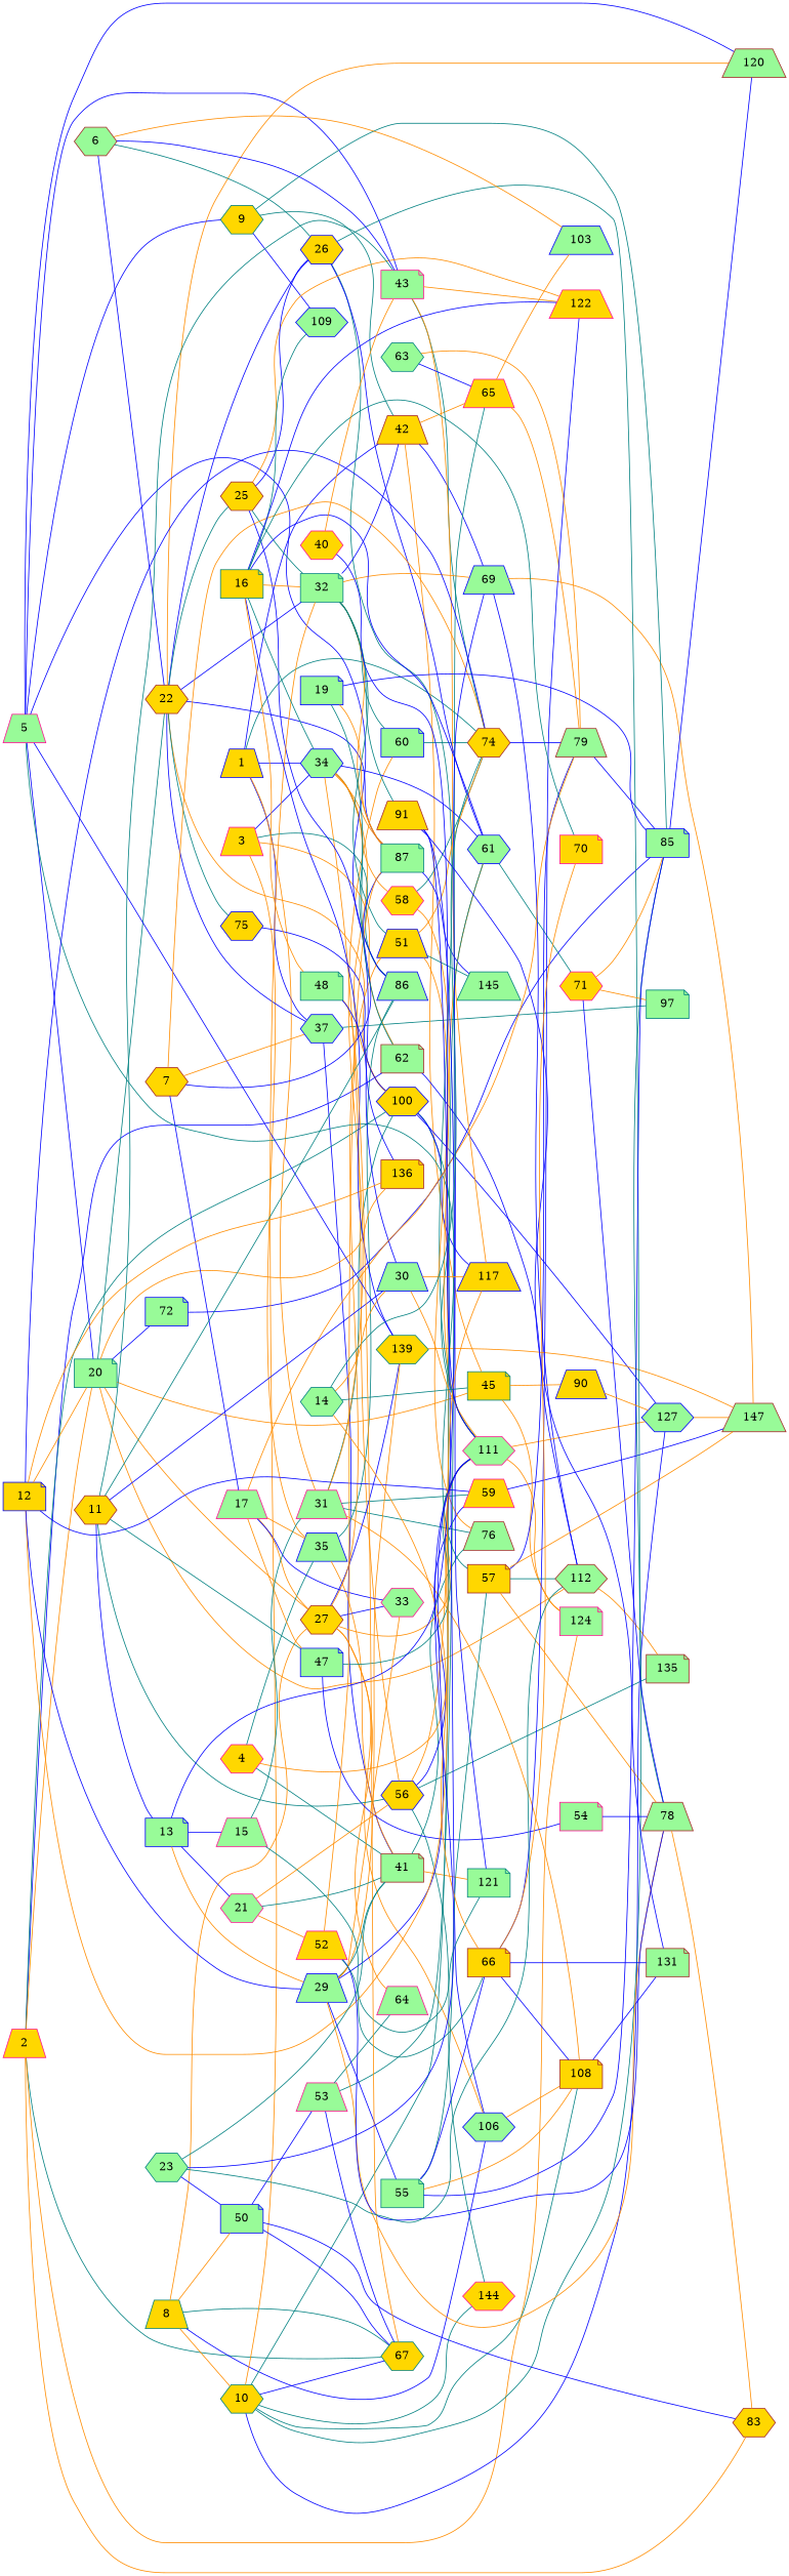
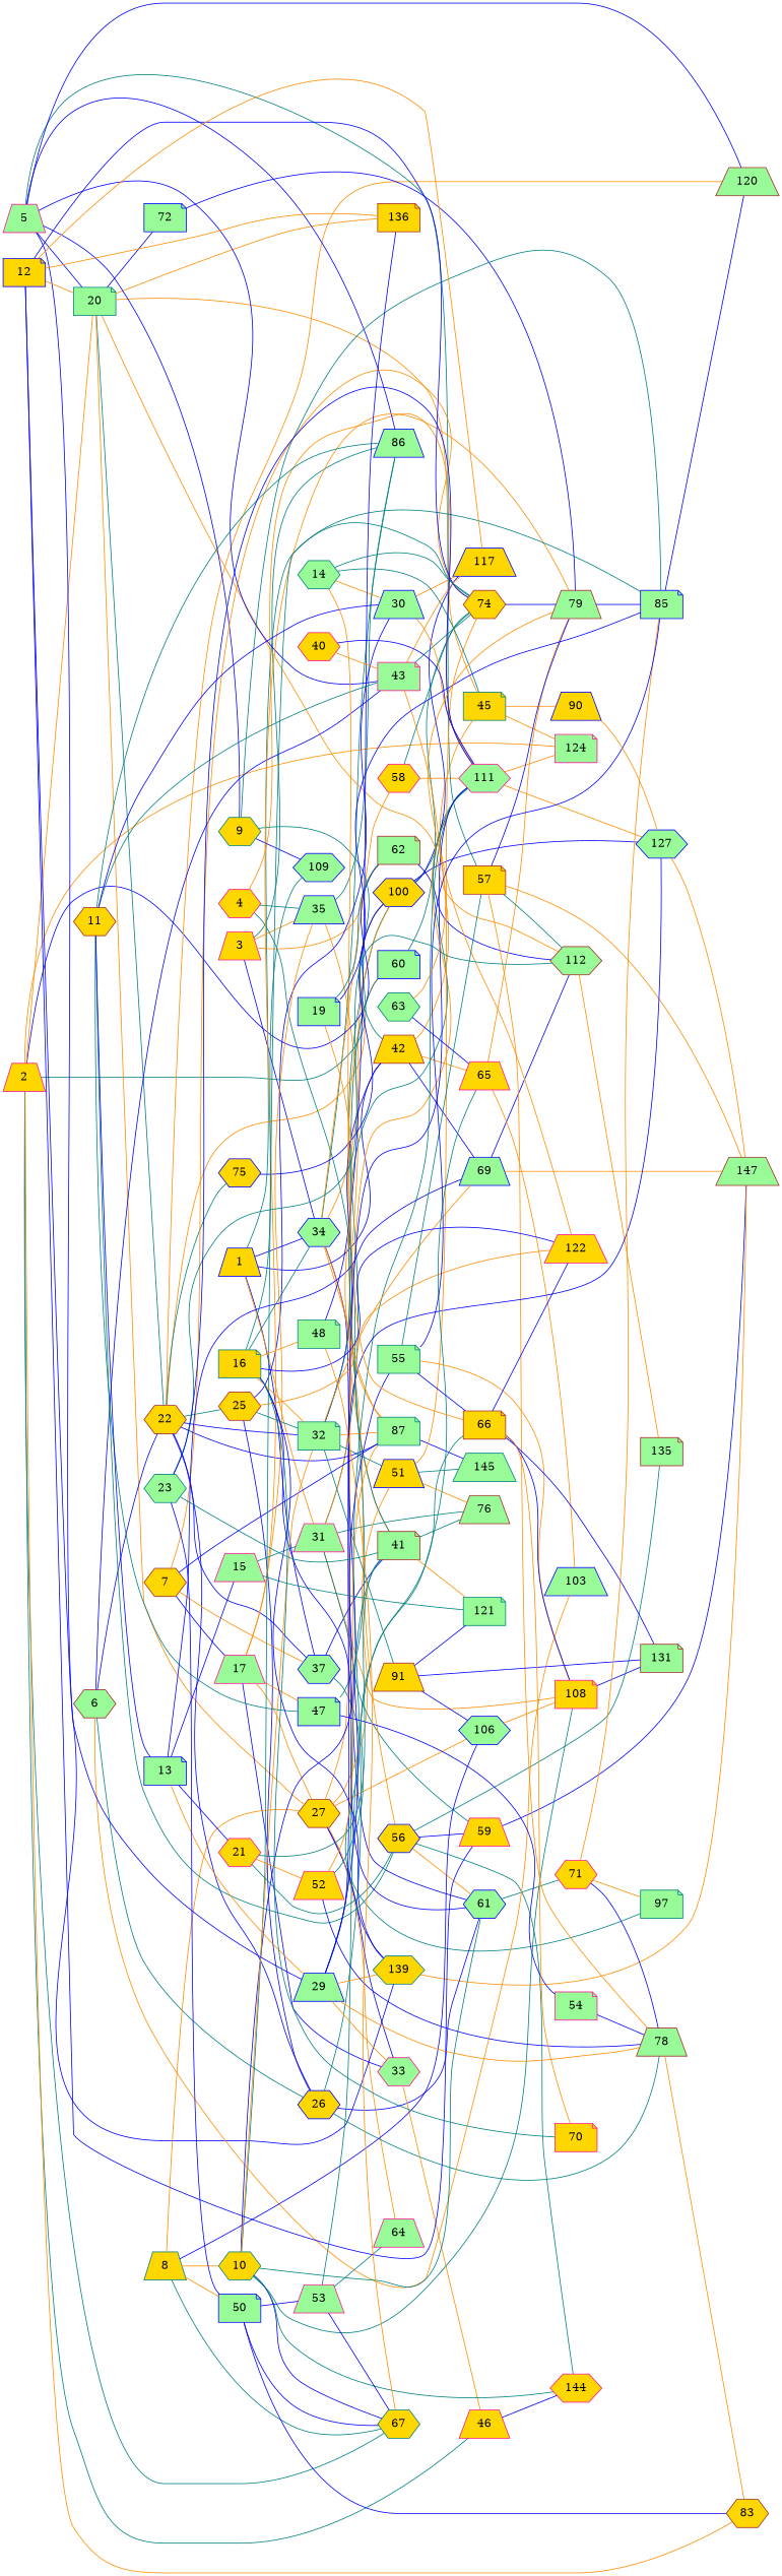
  graph {
    rankdir=LR
    node [color=blue fillcolor=palegreen shape=hexagon style=filled]
    edge [color=darkorange]
    1 [fillcolor=gold shape=trapezium super="+98"]
    37
    n3 [color=deeppink label=31 shape=trapezium super="+44"]
    42 [color=brown fillcolor=gold shape=trapezium super="+129"]
    74 [color=brown fillcolor=gold super="+77"]
    34 [super="+137"]
    3 [color=deeppink fillcolor=gold shape=trapezium super="+94"]
    62 [color=brown shape=note super="+73"]
    35 [shape=trapezium]
    86 [shape=trapezium super="+99"]
    41 [color=brown shape=note super="+68"]
    97 [color=teal shape=note]
    100 [fillcolor=gold super="+105"]
-   108 [color=brown fillcolor=gold shape=note super="+132"]
+   108 [color=deeppink fillcolor=gold shape=note super="+132"]
    59 [color=deeppink fillcolor=gold shape=trapezium super="+82"]
    60 [shape=note]
    76 [color=brown shape=trapezium super="+88"]
    69 [shape=trapezium]
    45 [color=teal fillcolor=gold shape=note]
    65 [color=deeppink fillcolor=gold shape=trapezium]
    79 [color=brown shape=trapezium super="+114"]
    2 [color=deeppink fillcolor=gold shape=trapezium super="+36"]
    20 [color=teal shape=note super="+31"]
+   46 [color=deeppink fillcolor=gold shape=trapezium]
    67 [color=teal fillcolor=gold super="+96"]
    83 [color=brown fillcolor=gold]
    124 [color=deeppink shape=note super="+128"]
    22 [color=brown fillcolor=gold super="+118"]
    27 [color=brown fillcolor=gold super="+110"]
    136 [color=brown fillcolor=gold shape=note]
    72 [shape=note]
    112 [color=brown super="+115"]
    144 [color=deeppink fillcolor=gold]
    111 [color=deeppink super="+126"]
    127 [super="+134"]
    117 [fillcolor=gold shape=trapezium super="+146"]
    87 [color=teal shape=note super="+93"]
    61 [super="+84"]
    56 [fillcolor=gold super="+130"]
    58 [color=deeppink fillcolor=gold]
    4 [color=deeppink fillcolor=gold]
    121 [color=teal shape=note]
    5 [color=deeppink shape=trapezium super="+138"]
    9 [color=teal fillcolor=gold]
    43 [color=deeppink shape=note super="+81"]
    57 [color=brown fillcolor=gold shape=note super="+143"]
    120 [color=brown shape=trapezium super="+125"]
    139 [color=teal fillcolor=gold]
    85 [shape=note super="+89"]
    109
    122 [color=deeppink fillcolor=gold shape=trapezium]
    78 [color=brown shape=trapezium super="+92"]
    147 [color=brown shape=trapezium]
    26 [fillcolor=gold super="+38"]
    32 [color=teal shape=note super="+140"]
    25 [color=brown fillcolor=gold super="+95"]
    75 [fillcolor=gold]
    6 [color=brown]
    103 [shape=trapezium]
    7 [color=brown fillcolor=gold]
    17 [color=deeppink shape=trapezium]
    47 [shape=note]
    33 [color=deeppink super="+104"]
    145 [color=teal shape=trapezium]
    8 [color=teal fillcolor=gold shape=trapezium super="+24"]
    10 [color=teal fillcolor=gold super="+107"]
    50 [shape=note]
    106 [super="+141"]
    51 [fillcolor=gold shape=trapezium super="+102"]
    64 [color=deeppink shape=trapezium]
    53 [color=deeppink shape=trapezium super="+113"]
    91 [color=brown fillcolor=gold shape=trapezium]
    71 [color=deeppink fillcolor=gold]
    131 [color=brown shape=note]
    11 [color=brown fillcolor=gold super="+28"]
    13 [shape=note super="+123"]
    30 [shape=trapezium super="+133"]
    29 [shape=trapezium super="+119"]
    15 [color=deeppink shape=trapezium]
-   21 [color=deeppink]
+   21 [color=deeppink fillcolor=gold]
    54 [color=deeppink shape=note]
    135 [color=brown shape=note]
    12 [fillcolor=gold shape=note super="+101"]
    55 [color=teal shape=note super="+80"]
    52 [color=deeppink fillcolor=gold shape=trapezium]
    14 [color=teal]
    66 [color=brown fillcolor=gold shape=note super="+142"]
    90 [fillcolor=gold shape=trapezium]
    70 [color=deeppink fillcolor=gold shape=note]
    16 [color=teal fillcolor=gold shape=note super="+18"]
    48 [color=teal shape=note super="+116"]
    19 [shape=note]
    23 [color=teal super="+49"]
    40 [color=deeppink fillcolor=gold]
    63 [color=teal]
    1 -- 37 [color=blue]
    1 -- n3
    1 -- 42 [color=blue]
    1 -- 74 [color=teal]
    1 -- 34 [color=blue]
    37 -- 41 [color=blue]
    37 -- 97 [color=teal]
    n3 -- 100 [color=teal]
    n3 -- 108
    n3 -- 59 [color=teal]
    n3 -- 60
    n3 -- 76 [color=teal weight=2]
    42 -- 69 [color=blue]
    42 -- 45
    42 -- 65
    74 -- 79 [color=blue weight=2]
    34 -- 86 [color=teal]
    34 -- 100
    34 -- 87
    34 -- 61 [color=blue]
    34 -- 56
    34 -- 58
    3 -- 34 [color=blue]
    3 -- 62
    3 -- 35
    3 -- 86 [color=teal]
    62 -- 112 [color=blue]
    35 -- 86 [color=teal]
    35 -- 41
    41 -- 76 [color=teal]
    41 -- 121
    100 -- 111 [color=teal]
    100 -- 127 [color=blue]
    100 -- 117 [color=blue]
    108 -- 131 [color=blue]
    59 -- 147 [color=blue]
    60 -- 74 [color=teal]
    69 -- 112 [color=blue]
    69 -- 147
    45 -- 124
    45 -- 90
    65 -- 79
    65 -- 103
    79 -- 85 [color=blue]
    2 -- 62 [color=blue]
    2 -- 100 [color=teal]
    2 -- 20
+   2 -- 46 [color=teal]
    2 -- 67 [color=teal]
    2 -- 83
    2 -- 124
    20 -- 45
    20 -- 22 [color=teal]
    20 -- 27
    20 -- 136
    20 -- 72 [color=blue]
    20 -- 112
+   46 -- 144 [color=blue]
    22 -- 37 [color=blue]
    22 -- 100
    22 -- 87 [color=blue]
    22 -- 120
    22 -- 26 [color=blue]
    22 -- 32 [color=blue]
    22 -- 25 [color=teal]
    22 -- 75 [color=teal]
    27 -- 111
    27 -- 139 [color=blue]
    27 -- 33 [color=blue]
    27 -- 106
    27 -- 51
    27 -- 64
-   72 -- 85 [color=blue]
+   72 -- 79 [color=blue]
    112 -- 135
    111 -- 124
    111 -- 127
    127 -- 147
    87 -- 145 [color=blue]
    61 -- 71 [color=teal]
    56 -- 59 [color=blue]
    56 -- 144 [color=teal]
    56 -- 61
    56 -- 135 [color=teal]
    58 -- 74 [color=teal]
    58 -- 111
    4 -- 35 [color=teal]
    4 -- 41 [color=teal]
    4 -- 111
    5 -- 86 [color=blue]
    5 -- 20 [color=blue weight=2]
    5 -- 9 [color=blue]
    5 -- 43 [color=blue]
    5 -- 57 [color=teal]
    5 -- 120 [color=blue]
    5 -- 139 [color=blue]
    9 -- 42 [color=teal]
    9 -- 85 [color=teal]
    9 -- 109 [color=blue]
    43 -- 74 [color=teal]
    43 -- 117
    43 -- 122
    57 -- 79 [color=blue]
    57 -- 112 [color=teal]
    57 -- 78
    57 -- 147
    139 -- 147
    85 -- 120 [color=blue]
    78 -- 83
    26 -- 111 [color=teal]
    26 -- 61 [color=blue]
    26 -- 78 [color=teal]
    32 -- 42 [color=blue]
    32 -- 60 [color=teal]
    32 -- 69
    32 -- 87
    32 -- 51 [color=teal weight=2]
    32 -- 91 [color=teal]
    25 -- 122
    25 -- 26 [color=blue]
    25 -- 32 [color=teal]
    25 -- 30 [color=blue]
    75 -- 100 [color=blue]
    6 -- 22 [color=blue]
    6 -- 43 [color=blue]
    6 -- 26 [color=teal]
    6 -- 103
    7 -- 37
    7 -- 74
    7 -- 87 [color=blue]
    7 -- 17 [color=blue]
    17 -- 35
    17 -- 79
    17 -- 27
    17 -- 47
    17 -- 33 [color=blue]
    47 -- 111 [color=teal]
    47 -- 54 [color=blue]
+   33 -- 46
    8 -- 67 [color=teal]
    8 -- 27
    8 -- 10 [weight=2]
    8 -- 50
    8 -- 106 [color=blue]
    10 -- 108 [color=teal]
    10 -- 67 [color=blue]
    10 -- 144 [color=teal]
    10 -- 127 [color=blue]
    10 -- 61 [color=teal]
    10 -- 85 [color=teal]
    10 -- 32
    50 -- 67 [color=blue]
    50 -- 83 [color=blue]
    50 -- 53 [color=blue]
    106 -- 108
    51 -- 74
    51 -- 76
    51 -- 145 [color=teal]
    53 -- 65 [color=teal weight=2]
    53 -- 67 [color=blue]
    53 -- 64 [color=teal]
    91 -- 121 [color=blue]
    91 -- 106 [color=blue]
    91 -- 131 [color=blue]
    71 -- 97
    71 -- 85
    71 -- 78 [color=blue]
    11 -- 86 [color=teal]
    11 -- 56 [color=teal]
    11 -- 43 [color=teal]
    11 -- 47 [color=teal]
    11 -- 13 [color=blue]
    11 -- 30 [color=blue]
    13 -- 69 [color=blue]
    13 -- 29
    13 -- 15 [color=blue]
    13 -- 21 [color=blue]
    30 -- 111
    30 -- 117
    29 -- 41 [color=teal]
    29 -- 111 [color=blue]
    29 -- 139
    29 -- 78
    29 -- 33
    29 -- 55 [color=blue]
    15 -- n3 [color=teal]
    15 -- 121 [color=teal]
    21 -- 41 [color=teal]
-   21 -- 56
+   21 -- 56 [color=teal]
    21 -- 52
    54 -- 78 [color=blue]
    12 -- 74 [color=blue]
    12 -- 59 [color=blue]
    12 -- 20
    12 -- 136
    12 -- 117
    12 -- 29 [color=blue]
    55 -- 108
    55 -- 57 [color=teal]
    55 -- 85 [color=blue]
    55 -- 66 [color=blue]
    52 -- 87
    52 -- 78 [color=blue]
    52 -- 66 [color=teal]
    14 -- 74 [color=teal]
    14 -- 45 [color=teal]
    14 -- 30
    14 -- 66
    66 -- 108 [color=blue]
    66 -- 122 [color=blue]
    66 -- 131 [color=blue]
    66 -- 70
    90 -- 127
    16 -- 34 [color=teal]
    16 -- 61 [color=blue]
    16 -- 139 [color=blue]
    16 -- 109 [color=teal]
    16 -- 122 [color=blue]
    16 -- 32
    16 -- 70 [color=teal]
    16 -- 48
    48 -- 67
    48 -- 136 [color=blue]
    19 -- 62 [color=teal]
    19 -- 87 [weight=2]
    19 -- 85 [color=blue]
    23 -- 41 [color=teal]
    23 -- 112 [color=teal]
    23 -- 111 [color=blue]
    23 -- 50 [color=blue]
    40 -- 111 [color=blue]
    40 -- 43
    63 -- 65 [color=blue]
    63 -- 79
  }
